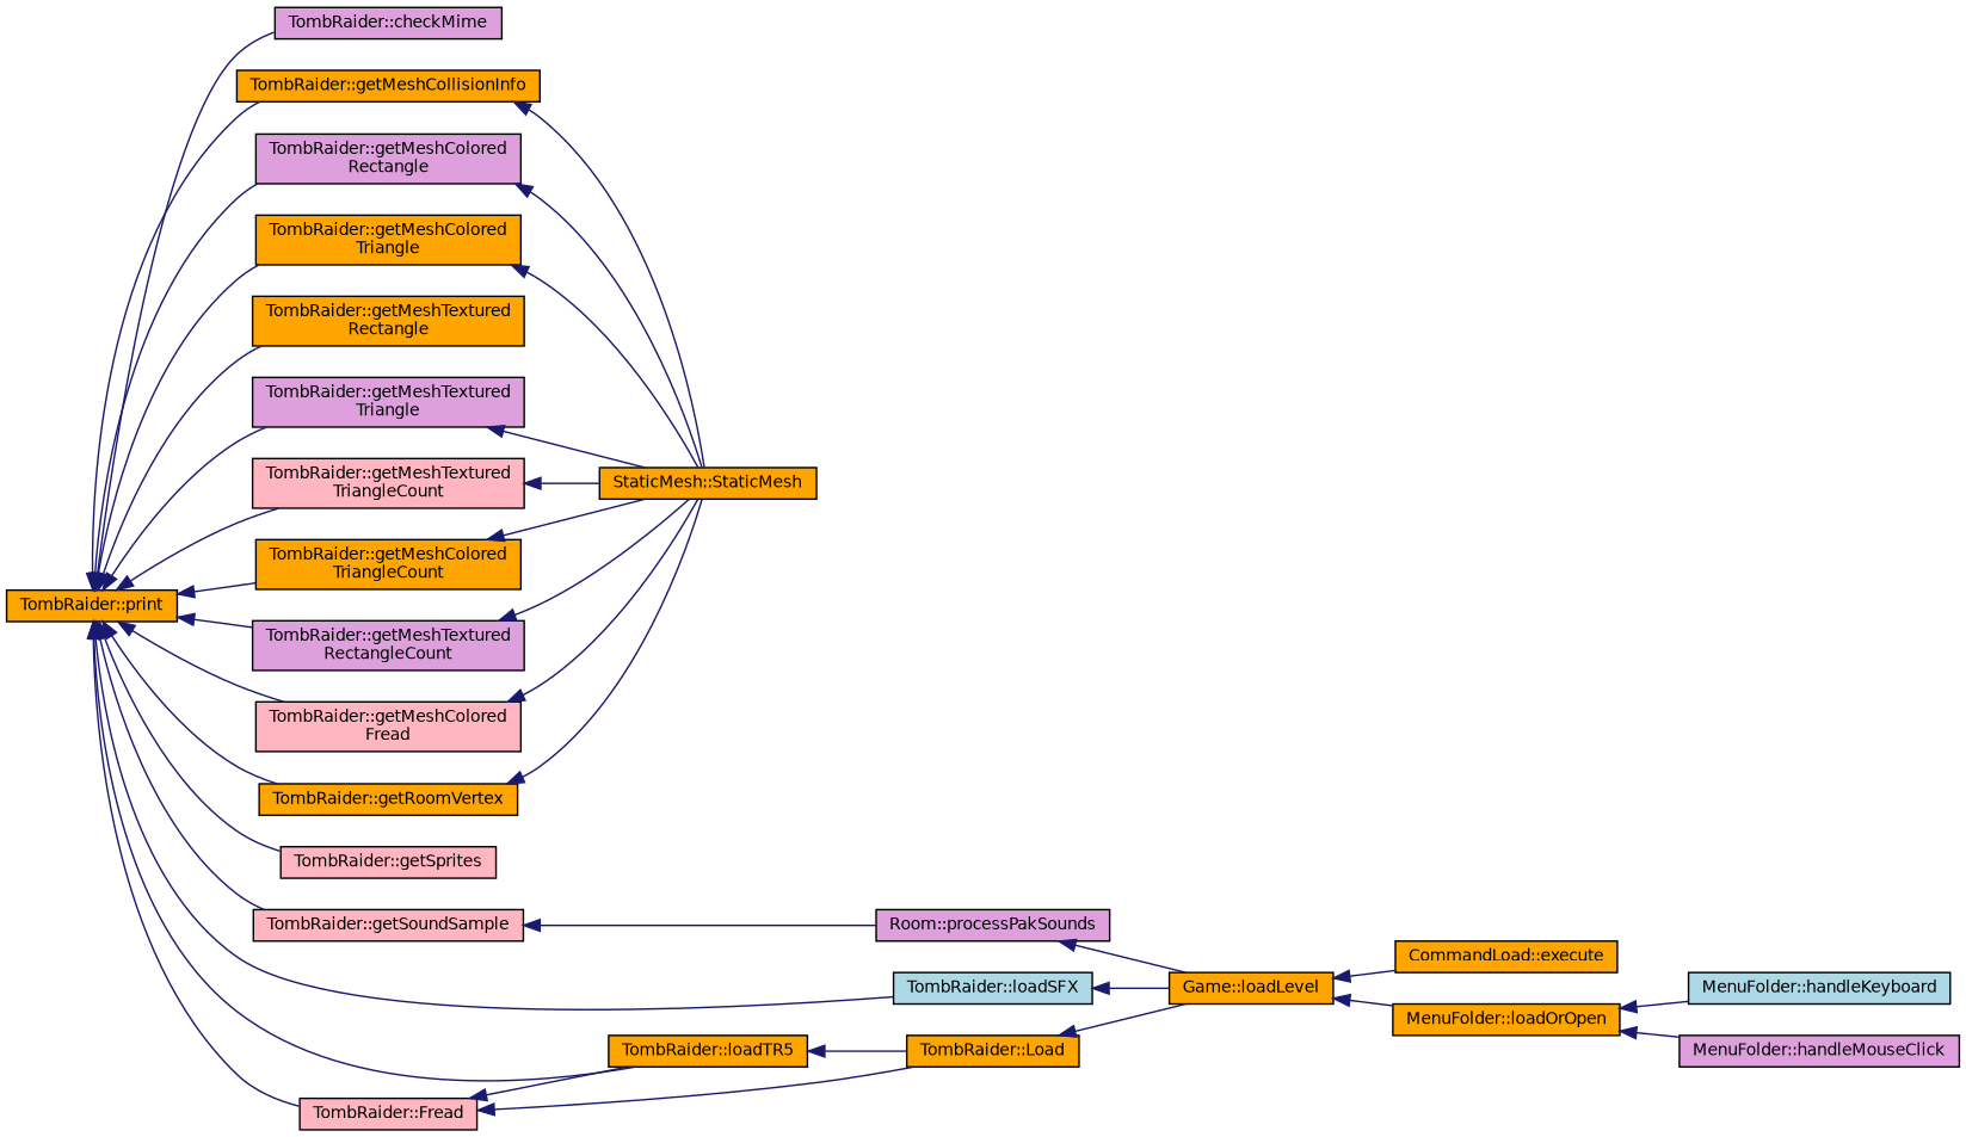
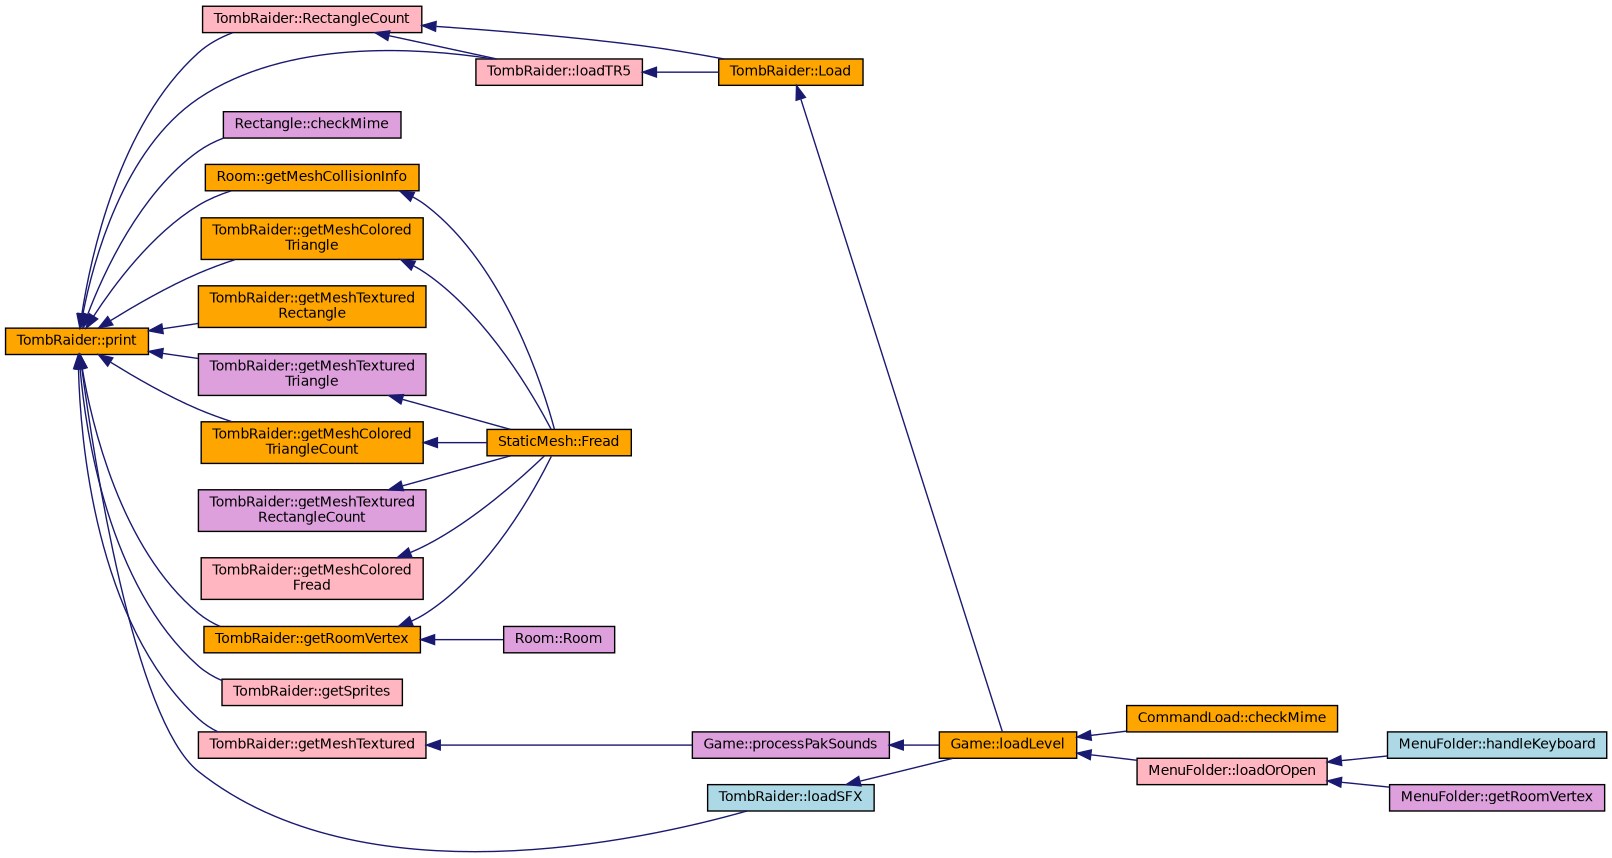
  digraph {
    rankdir=LR
    node [color=black fillcolor=orange fontname=Helvetica fontsize=10 shape=record style=filled]
    edge [color=midnightblue dir=back fontname=Helvetica fontsize=10 labelfontname=Helvetica labelfontsize=10 style=solid]
    n1 [fontcolor=black height=0.2 label="TombRaider::print" width=0.4]
-   n2 [fillcolor=plum height=0.2 label="TombRaider::checkMime" width=0.4]
-   n3 [height=0.2 label="TombRaider::getMeshCollisionInfo" width=0.4]
-   n4 [fillcolor=plum height=0.2 label="TombRaider::getMeshColored\lRectangle" width=0.4]
+   n2 [fillcolor=plum height=0.2 label="Rectangle::checkMime" width=0.4]
+   n3 [height=0.2 label="Room::getMeshCollisionInfo" width=0.4]
    n5 [height=0.2 label="TombRaider::getMeshColored\lTriangle" width=0.4]
    n6 [height=0.2 label="TombRaider::getMeshTextured\lRectangle" width=0.4]
    n7 [fillcolor=plum height=0.2 label="TombRaider::getMeshTextured\lTriangle" width=0.4]
-   n8 [fillcolor=lightpink height=0.2 label="TombRaider::getMeshTextured\lTriangleCount" width=0.4]
    n9 [height=0.2 label="TombRaider::getMeshColored\lTriangleCount" width=0.4]
    n10 [fillcolor=plum height=0.2 label="TombRaider::getMeshTextured\lRectangleCount" width=0.4]
    n11 [fillcolor=lightpink height=0.2 label="TombRaider::getMeshColored\lFread" width=0.4]
    n12 [height=0.2 label="TombRaider::getRoomVertex" width=0.4]
    n13 [fillcolor=lightpink height=0.2 label="TombRaider::getSprites" width=0.4]
-   n14 [fillcolor=lightpink height=0.2 label="TombRaider::getSoundSample" width=0.4]
+   n14 [fillcolor=lightpink height=0.2 label="TombRaider::getMeshTextured" width=0.4]
    n15 [fillcolor=lightblue height=0.2 label="TombRaider::loadSFX" width=0.4]
-   n16 [fillcolor=lightpink height=0.2 label="TombRaider::Fread" width=0.4]
-   n17 [height=0.2 label="TombRaider::loadTR5" width=0.4]
-   n18 [height=0.2 label="StaticMesh::StaticMesh" width=0.4]
-   n20 [fillcolor=plum height=0.2 label="Room::processPakSounds" width=0.4]
+   n16 [fillcolor=lightpink height=0.2 label="TombRaider::RectangleCount" width=0.4]
+   n17 [fillcolor=lightpink height=0.2 label="TombRaider::loadTR5" width=0.4]
+   n18 [height=0.2 label="StaticMesh::Fread" width=0.4]
+   n19 [fillcolor=plum height=0.2 label="Room::Room" width=0.4]
+   n20 [fillcolor=plum height=0.2 label="Game::processPakSounds" width=0.4]
    n21 [height=0.2 label="Game::loadLevel" width=0.4]
    n22 [height=0.2 label="TombRaider::Load" width=0.4]
-   n23 [height=0.2 label="CommandLoad::execute" width=0.4]
-   n24 [height=0.2 label="MenuFolder::loadOrOpen" width=0.4]
+   n23 [height=0.2 label="CommandLoad::checkMime" width=0.4]
+   n24 [fillcolor=lightpink height=0.2 label="MenuFolder::loadOrOpen" width=0.4]
    n25 [fillcolor=lightblue height=0.2 label="MenuFolder::handleKeyboard" width=0.4]
-   n26 [fillcolor=plum height=0.2 label="MenuFolder::handleMouseClick" width=0.4]
+   n26 [fillcolor=plum height=0.2 label="MenuFolder::getRoomVertex" width=0.4]
    n1 -> n2
    n1 -> n3
-   n1 -> n4
    n1 -> n5
    n1 -> n6
    n1 -> n7
-   n1 -> n8
    n1 -> n9
-   n1 -> n10
-   n1 -> n11
    n1 -> n12
    n1 -> n13
    n1 -> n14
    n1 -> n15
    n1 -> n16
    n1 -> n17
    n3 -> n18
-   n4 -> n18
    n5 -> n18
    n7 -> n18
-   n8 -> n18
    n9 -> n18
    n10 -> n18
    n11 -> n18
    n12 -> n18
+   n12 -> n19
    n14 -> n20
    n15 -> n21
    n16 -> n17
    n16 -> n22
    n17 -> n22
    n20 -> n21
    n21 -> n23
    n21 -> n24
    n22 -> n21
    n24 -> n25
    n24 -> n26
  }
